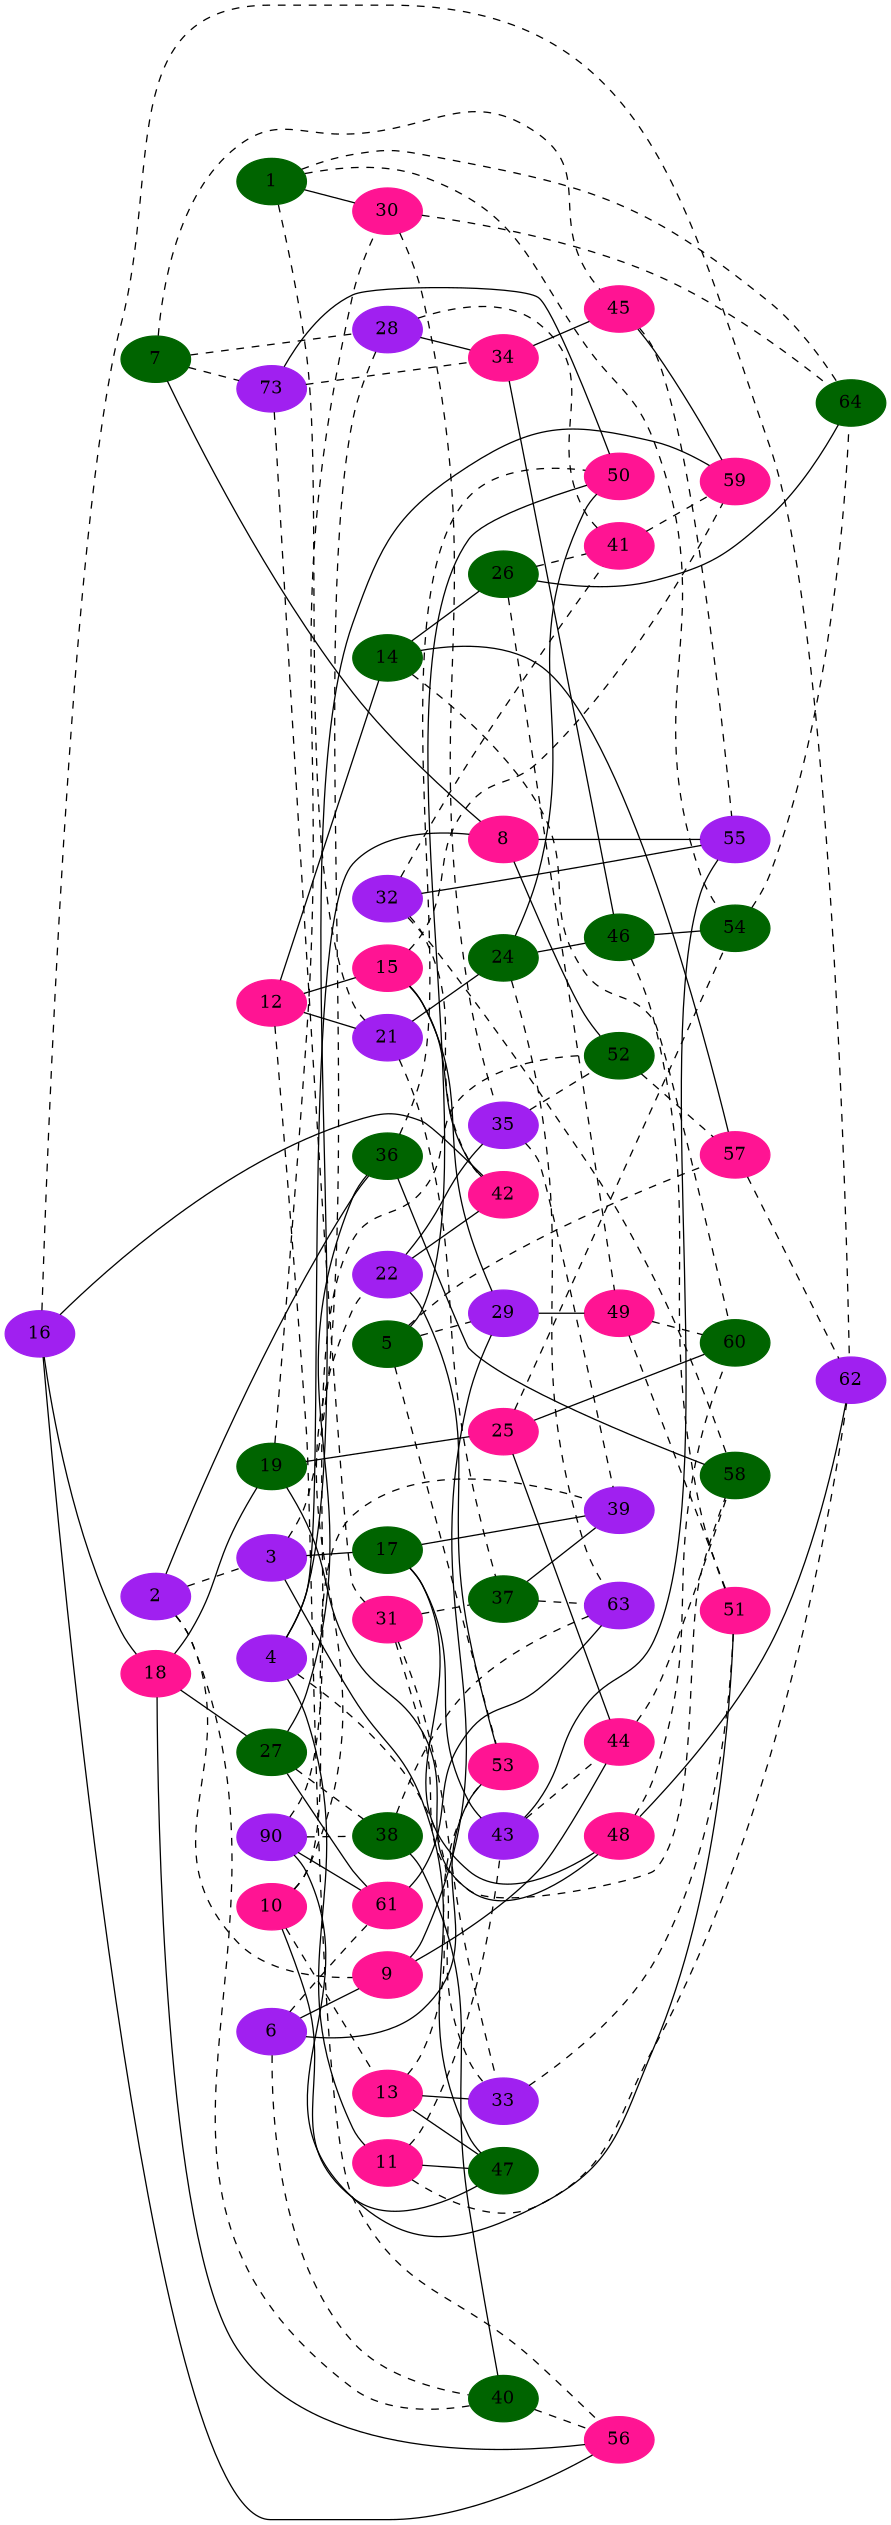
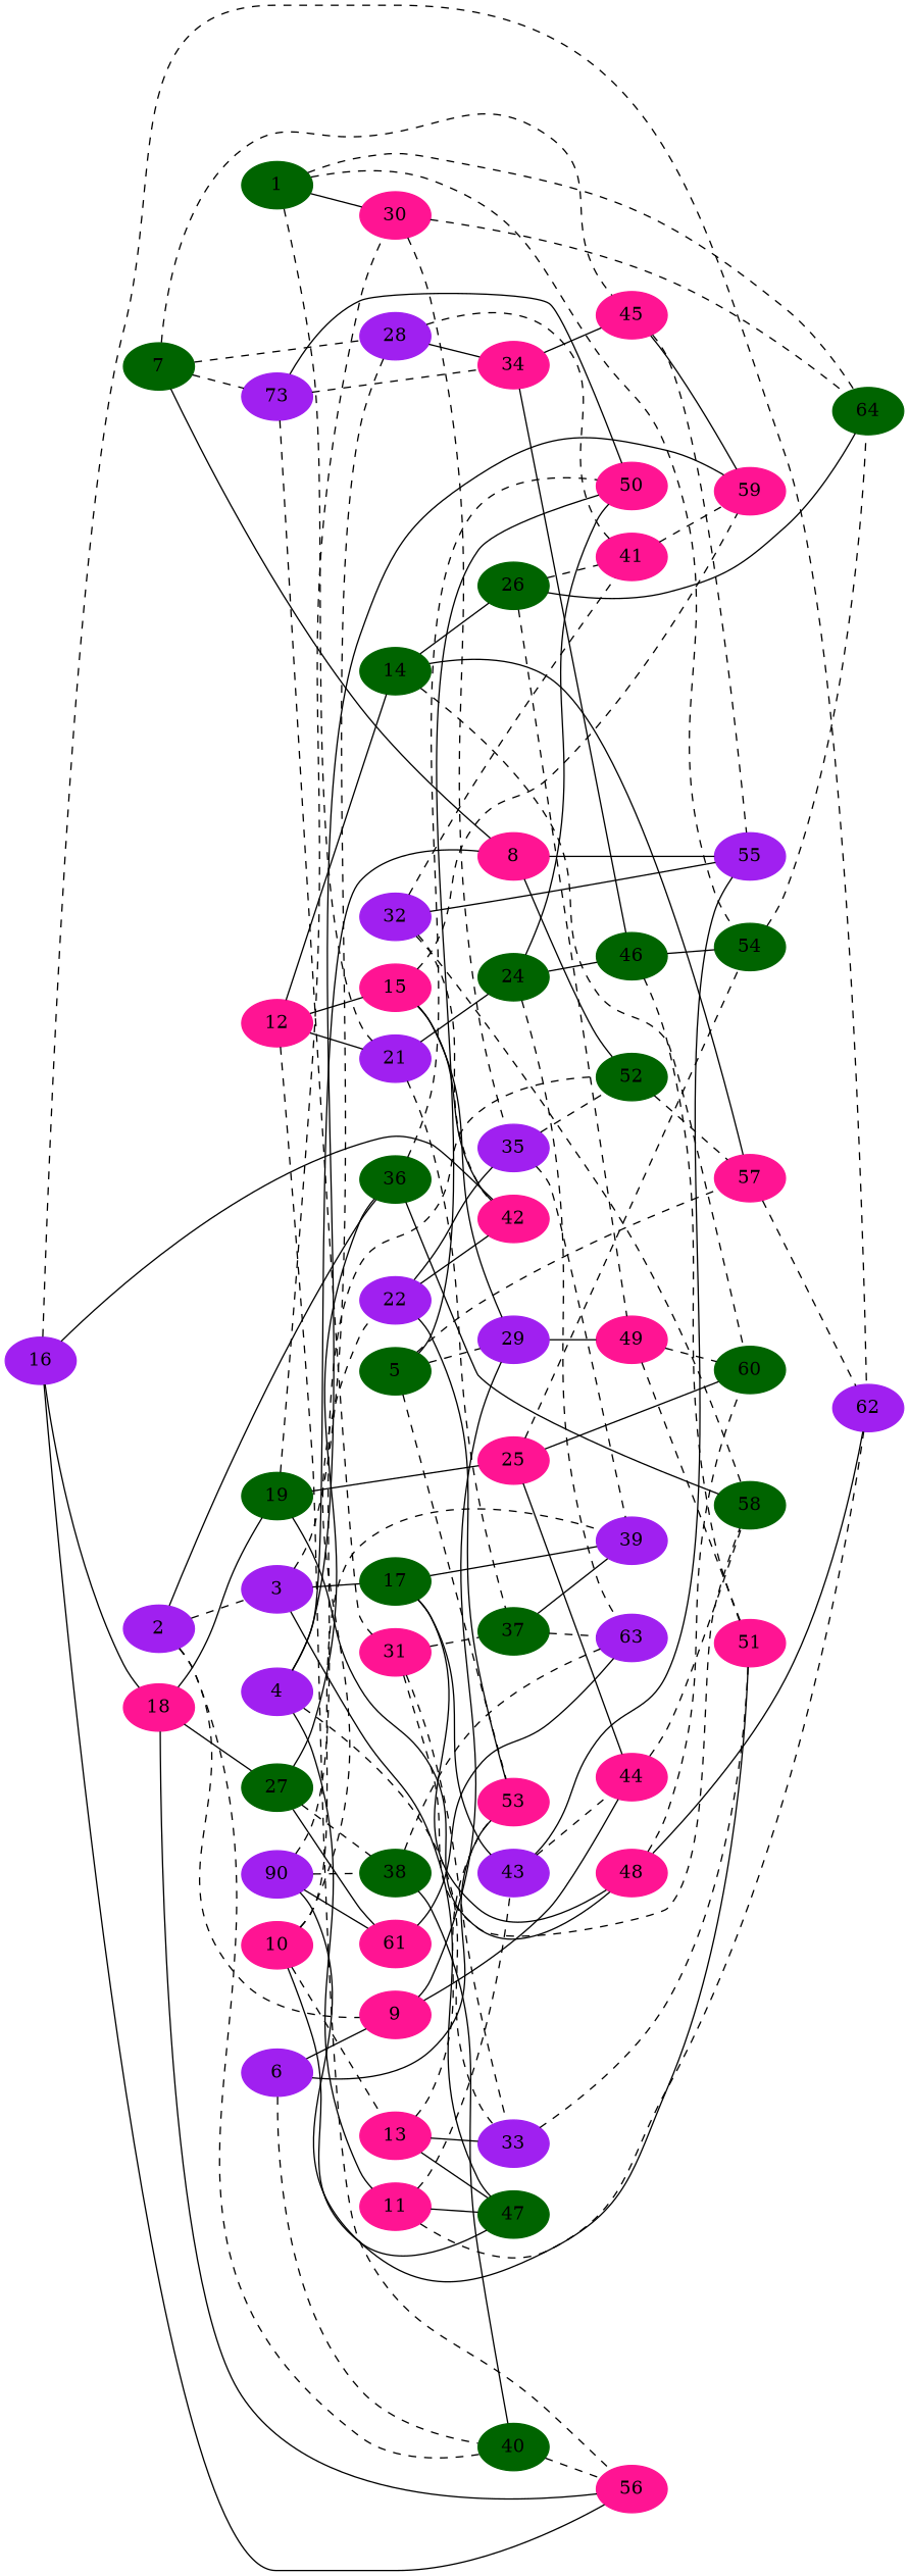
  graph {
    rankdir=LR
    node [color=deeppink style=filled]
    edge [style=dashed]
    1 [color=darkgreen]
    21 [color=purple]
    30
    54 [color=darkgreen]
    64 [color=darkgreen]
    24 [color=darkgreen]
    37 [color=darkgreen]
    35 [color=purple]
    2 [color=purple]
    3 [color=purple]
    9
    36 [color=darkgreen]
    40 [color=darkgreen]
    17 [color=darkgreen]
    28 [color=purple]
    47 [color=darkgreen]
    29 [color=purple]
    44
    50
    58 [color=darkgreen]
    56
    39 [color=purple]
    43 [color=purple]
    48
    34
    41
    4 [color=purple]
    8
    11
    33 [color=purple]
    59
    52 [color=darkgreen]
    55 [color=purple]
    62 [color=purple]
    51
    5 [color=darkgreen]
    53
    57
    49
    6 [color=purple]
    61
    63 [color=purple]
    7 [color=darkgreen]
    n44 [color=purple label=73]
    45
    31
    10
    13
    22 [color=purple]
    42
    12
    14 [color=darkgreen]
    15
    26 [color=darkgreen]
    60 [color=darkgreen]
    16 [color=purple]
    18
    19 [color=darkgreen]
    27 [color=darkgreen]
    25
    38 [color=darkgreen]
    n62 [color=purple label=90]
    46 [color=darkgreen]
    32 [color=purple]
    1 -- 21
    1 -- 30 [style=solid]
    1 -- 54
    1 -- 64
    21 -- 24 [style=solid]
    21 -- 37
    30 -- 64
    30 -- 35
    54 -- 64
    24 -- 50 [style=solid]
    24 -- 63
    24 -- 46 [style=solid]
    37 -- 39 [style=solid]
    37 -- 63
    35 -- 39
    35 -- 52
    2 -- 3
    2 -- 9
    2 -- 36 [style=solid]
    2 -- 40
    3 -- 17 [style=solid]
    3 -- 28
    3 -- 47 [style=solid]
    9 -- 29 [style=solid]
    9 -- 44 [style=solid]
    36 -- 50
    36 -- 58 [style=solid]
    40 -- 56
    17 -- 39 [style=solid]
    17 -- 43 [style=solid]
    17 -- 48 [style=solid]
    28 -- 34 [style=solid]
    28 -- 41
    29 -- 49 [style=solid]
    44 -- 58
    43 -- 44
    43 -- 55 [style=solid]
    48 -- 62 [style=solid]
    48 -- 60
    34 -- 45 [style=solid]
    34 -- 46 [style=solid]
    41 -- 59
    4 -- 8 [style=solid]
    4 -- 11 [style=solid]
    4 -- 33
    4 -- 59 [style=solid]
    8 -- 52 [style=solid]
    8 -- 55 [style=solid]
    11 -- 47 [style=solid]
    11 -- 43
    11 -- 62
    33 -- 51
    52 -- 57
    5 -- 29
    5 -- 50 [style=solid]
    5 -- 53
    5 -- 57
    57 -- 62
    49 -- 51
    49 -- 60
    6 -- 9 [style=solid]
    6 -- 40
    6 -- 53 [style=solid]
-   6 -- 61
    61 -- 63 [style=solid]
    7 -- 28
    7 -- 8 [style=solid]
    7 -- n44
    7 -- 45
    n44 -- 50 [style=solid]
    n44 -- 34
    n44 -- 31
    45 -- 59 [style=solid]
    45 -- 55
    31 -- 37
    31 -- 58
    31 -- 33
    10 -- 47 [style=solid]
    10 -- 39
    10 -- 13
    10 -- 22
    13 -- 47 [style=solid]
    13 -- 33 [style=solid]
    13 -- 53
    22 -- 35 [style=solid]
    22 -- 53 [style=solid]
    22 -- 42 [style=solid]
    12 -- 21 [style=solid]
    12 -- 56
    12 -- 14 [style=solid]
    12 -- 15 [style=solid]
    14 -- 57 [style=solid]
    14 -- 26 [style=solid]
    14 -- 60
    15 -- 29 [style=solid]
    15 -- 59
    15 -- 42 [style=solid]
    26 -- 64 [style=solid]
    26 -- 41
    26 -- 49
    16 -- 56 [style=solid]
    16 -- 62
    16 -- 42 [style=solid]
    16 -- 18 [style=solid]
    18 -- 56 [style=solid]
    18 -- 19 [style=solid]
    18 -- 27 [style=solid]
    19 -- 30
    19 -- 48 [style=solid]
    19 -- 25 [style=solid]
    27 -- 36 [style=solid]
    27 -- 61 [style=solid]
    27 -- 38
    25 -- 54
    25 -- 44 [style=solid]
    25 -- 60 [style=solid]
    38 -- 40 [style=solid]
    38 -- 63
    n62 -- 52
    n62 -- 51 [style=solid]
    n62 -- 61 [style=solid]
    n62 -- 38
    46 -- 54 [style=solid]
    46 -- 51
    32 -- 58
    32 -- 41
    32 -- 55 [style=solid]
    32 -- 42
  }
